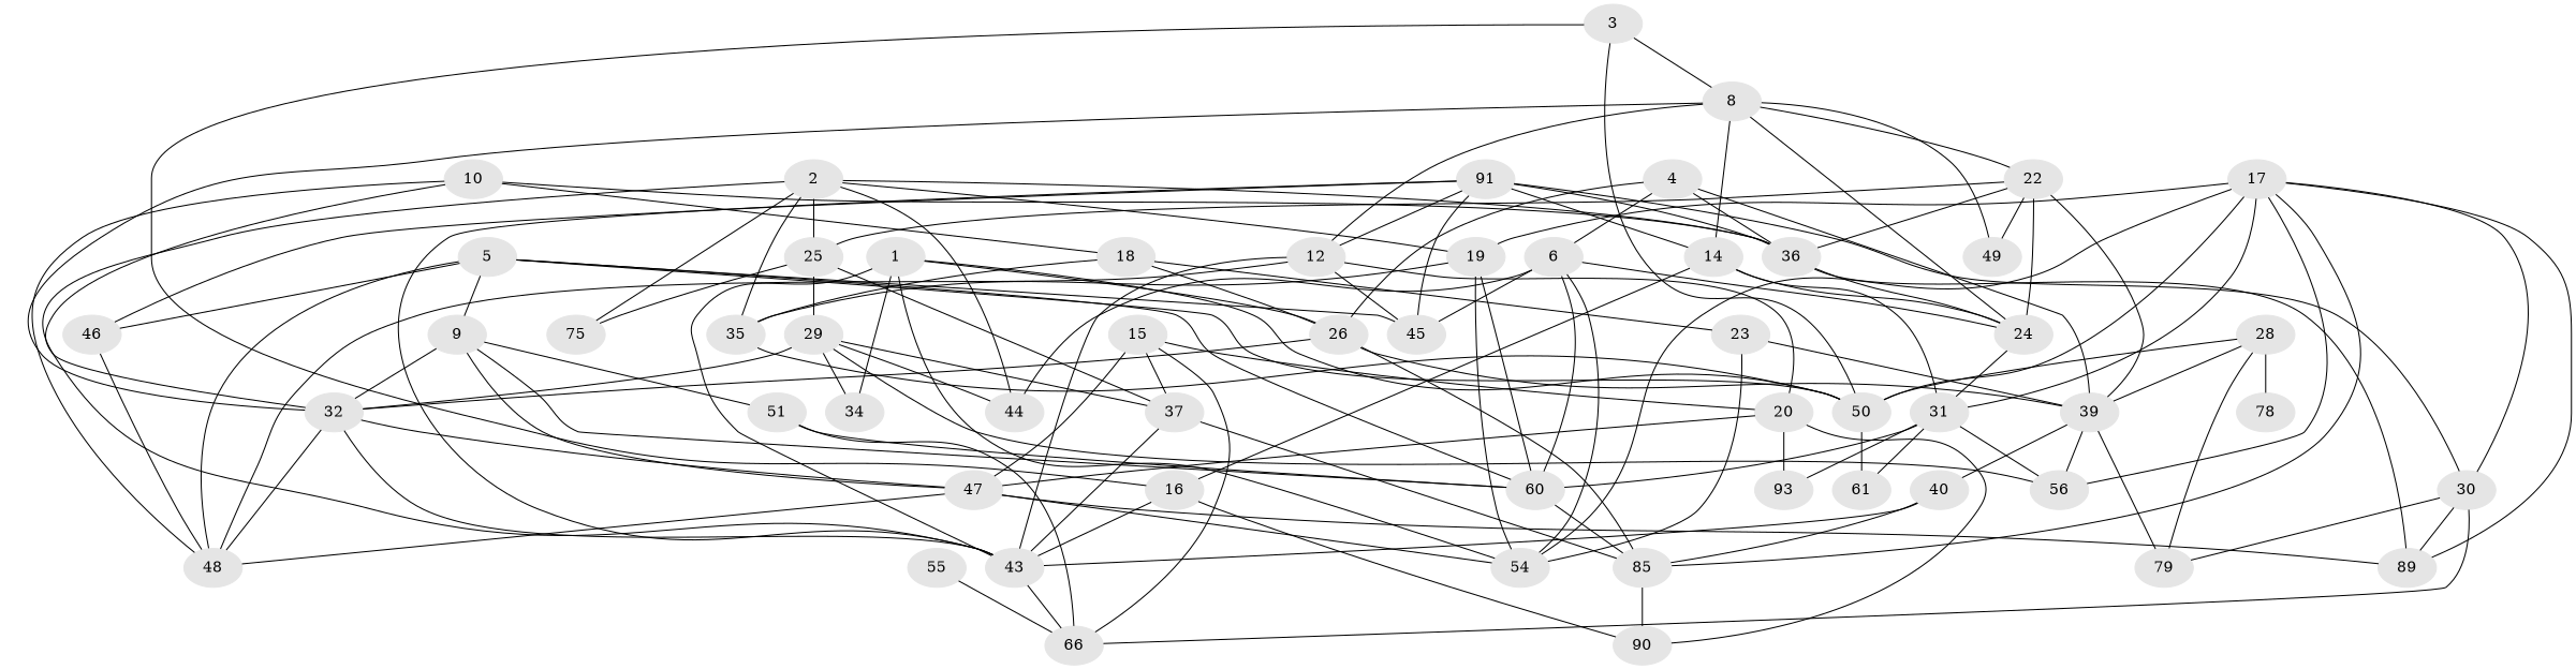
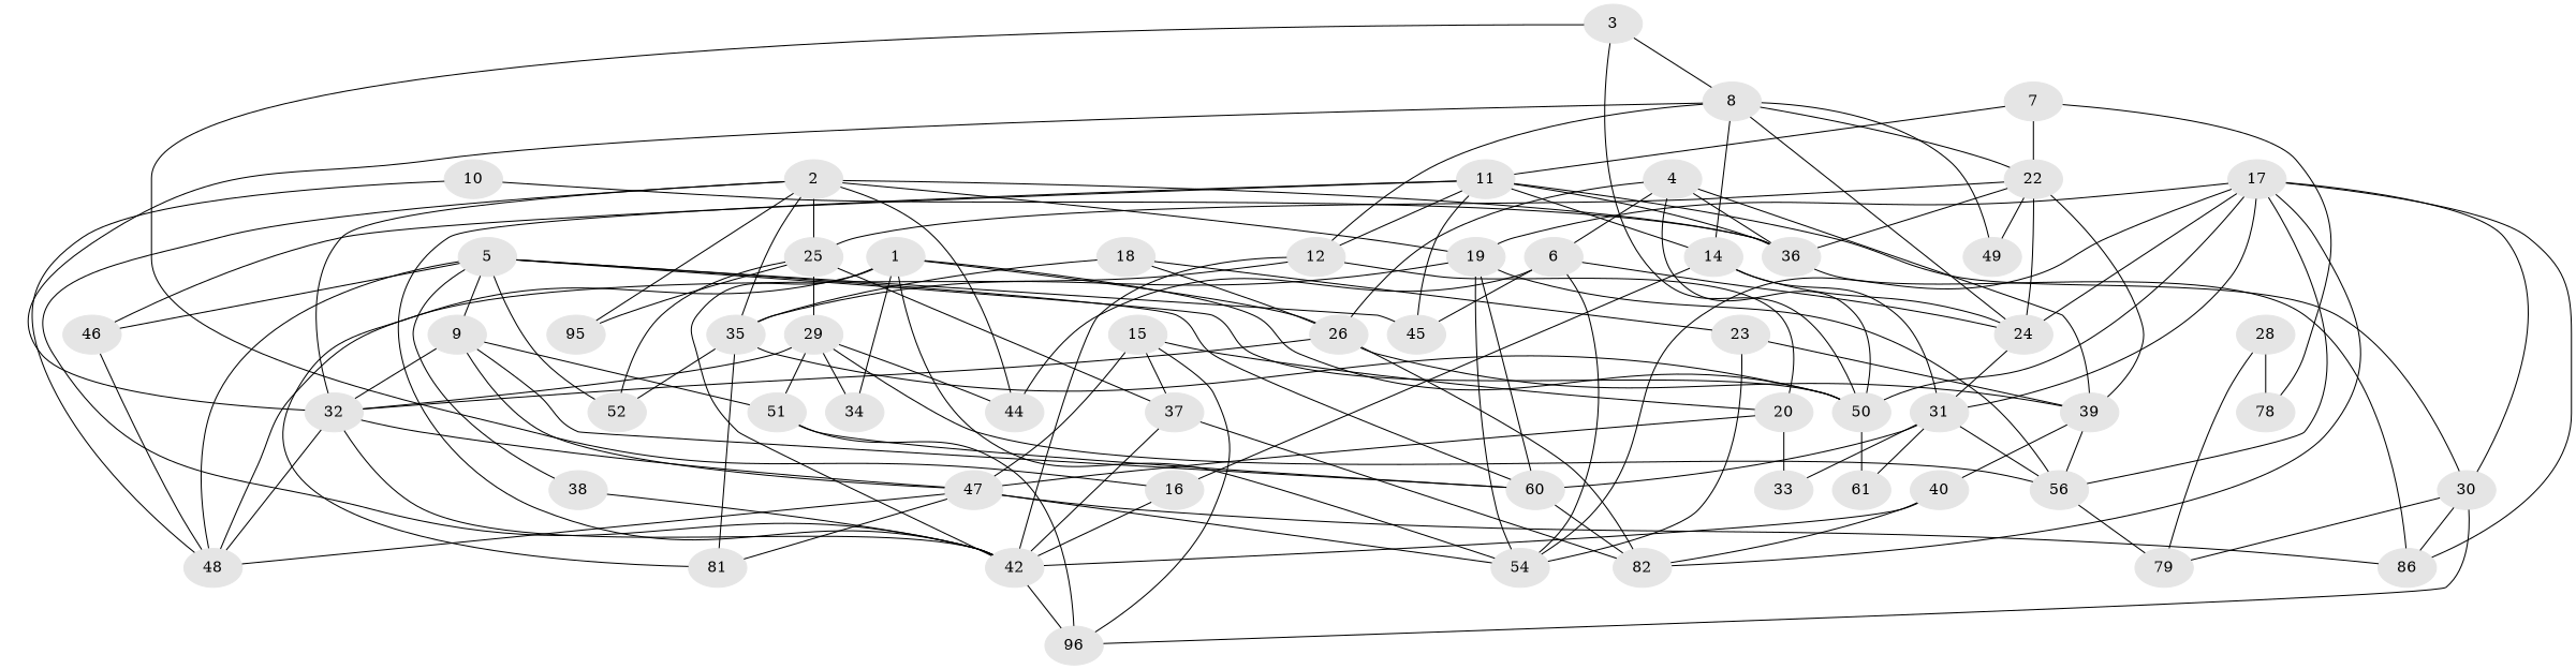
  graph {
    fontname="DejaVu Serif"
    node [color=gray90 fontname="DejaVu Serif" style=filled]
    edge [fontname="DejaVu Serif"]
    1 [super="+84"]
    26 [super="+73"]
    34
-   42 [super="+76" label=43]
+   42 [super="+76"]
    50 [super="+67"]
    54 [super="+77"]
+   81
    39 [super="+41"]
    32 [super="+91"]
-   82 [super="+87" label=85]
-   66
+   82 [super="+87"]
+   66 [label=96]
    61
    2 [super="+27"]
    19 [super="+89"]
    25 [super="+57"]
    35
    36 [super="+62"]
    44
-   75
+   75 [label=95]
    60 [super="+74"]
    56 [super="+63"]
+   52
    37 [super="+92"]
    29 [super="+94"]
-   86 [label=89]
+   86
    8 [super="+59"]
    24 [super="+70"]
    22 [super="+88"]
    12 [super="+65"]
    14 [super="+93"]
    49
    3
    16
-   90
    4 [super="+68"]
    6 [super="+13"]
    45
    40
    5 [super="+21"]
    9 [super="+64"]
+   38
    46
    48 [super="+71"]
    47 [super="+80"]
    51
    31 [super="+58"]
-   11 [super="+72" label=91]
+   11 [super="+72"]
    30
+   7
    78
    20 [super="+53"]
    10 [super="+83"]
    18 [super="+69"]
    23 [super="+43"]
    79
-   33 [label=93]
+   33
    15
    17 [super="+85"]
    28
-   55
    1 -- 26 [weight=2]
    1 -- 34
    1 -- 42
    1 -- 50
    1 -- 54
+   1 -- 81
    26 -- 39
    26 -- 32
    26 -- 82
    42 -- 66
    50 -- 61
    39 -- 56
    39 -- 40
    32 -- 42
    32 -- 48
    32 -- 47
-   82 -- 90
    2 -- 42
    2 -- 19
    2 -- 25
    2 -- 35
    2 -- 36 [weight=2]
    2 -- 44
    2 -- 75
    19 -- 54
    19 -- 35
    19 -- 60
+   19 -- 56
    25 -- 75
+   25 -- 52
    25 -- 37
    25 -- 29
    35 -- 50
+   35 -- 81
+   35 -- 52
    36 -- 86
    60 -- 82
-   39 -- 79
+   56 -- 79
    37 -- 42
    37 -- 82
    29 -- 34
    29 -- 32
    29 -- 44
    29 -- 56
-   29 -- 37
+   29 -- 51
    8 -- 32
    8 -- 24
    8 -- 22
    8 -- 12
    8 -- 14
    8 -- 49
    24 -- 31
    22 -- 39
    22 -- 25
    22 -- 36
    22 -- 24
    22 -- 49
    12 -- 42
-   12 -- 45
    12 -- 48
    12 -- 20
    14 -- 24 [weight=2]
    14 -- 16
    14 -- 31
    3 -- 50
    3 -- 8
    3 -- 16
    16 -- 42
-   16 -- 90
    4 -- 26
-   28 -- 50
+   4 -- 50
    4 -- 39
    4 -- 36
    4 -- 6
    6 -- 54
    6 -- 44
-   6 -- 60
    6 -- 24
    6 -- 45
    40 -- 42
    40 -- 82
    5 -- 50
    5 -- 60
+   5 -- 52
    5 -- 45
    5 -- 9
+   5 -- 38
    5 -- 46
    5 -- 48
    9 -- 32
    9 -- 60
    9 -- 47
    9 -- 51
+   38 -- 42
    46 -- 48
    47 -- 54
+   47 -- 81
    47 -- 86
    47 -- 48
    51 -- 66
    51 -- 60
    31 -- 61
    31 -- 60
    31 -- 56
    31 -- 33
    11 -- 42
    11 -- 36
    11 -- 12
    11 -- 14
    11 -- 45
    11 -- 46
    11 -- 30
    30 -- 66
    30 -- 86
    30 -- 79
-   20 -- 90
+   7 -- 22
+   7 -- 11
+   7 -- 78
    20 -- 47 [weight=2]
    20 -- 33
-   10 -- 32
+   2 -- 32
    10 -- 36
    10 -- 48
-   10 -- 18
    18 -- 26
    18 -- 35
    18 -- 23
    23 -- 54
    23 -- 39
    15 -- 66
    15 -- 37
    15 -- 47
    15 -- 20
    17 -- 50
    17 -- 54
    17 -- 82
    17 -- 19
    17 -- 56
    17 -- 86
-   36 -- 24
+   17 -- 24
    17 -- 31
    17 -- 30
-   28 -- 39
    28 -- 78
    28 -- 79
-   55 -- 66
  }
